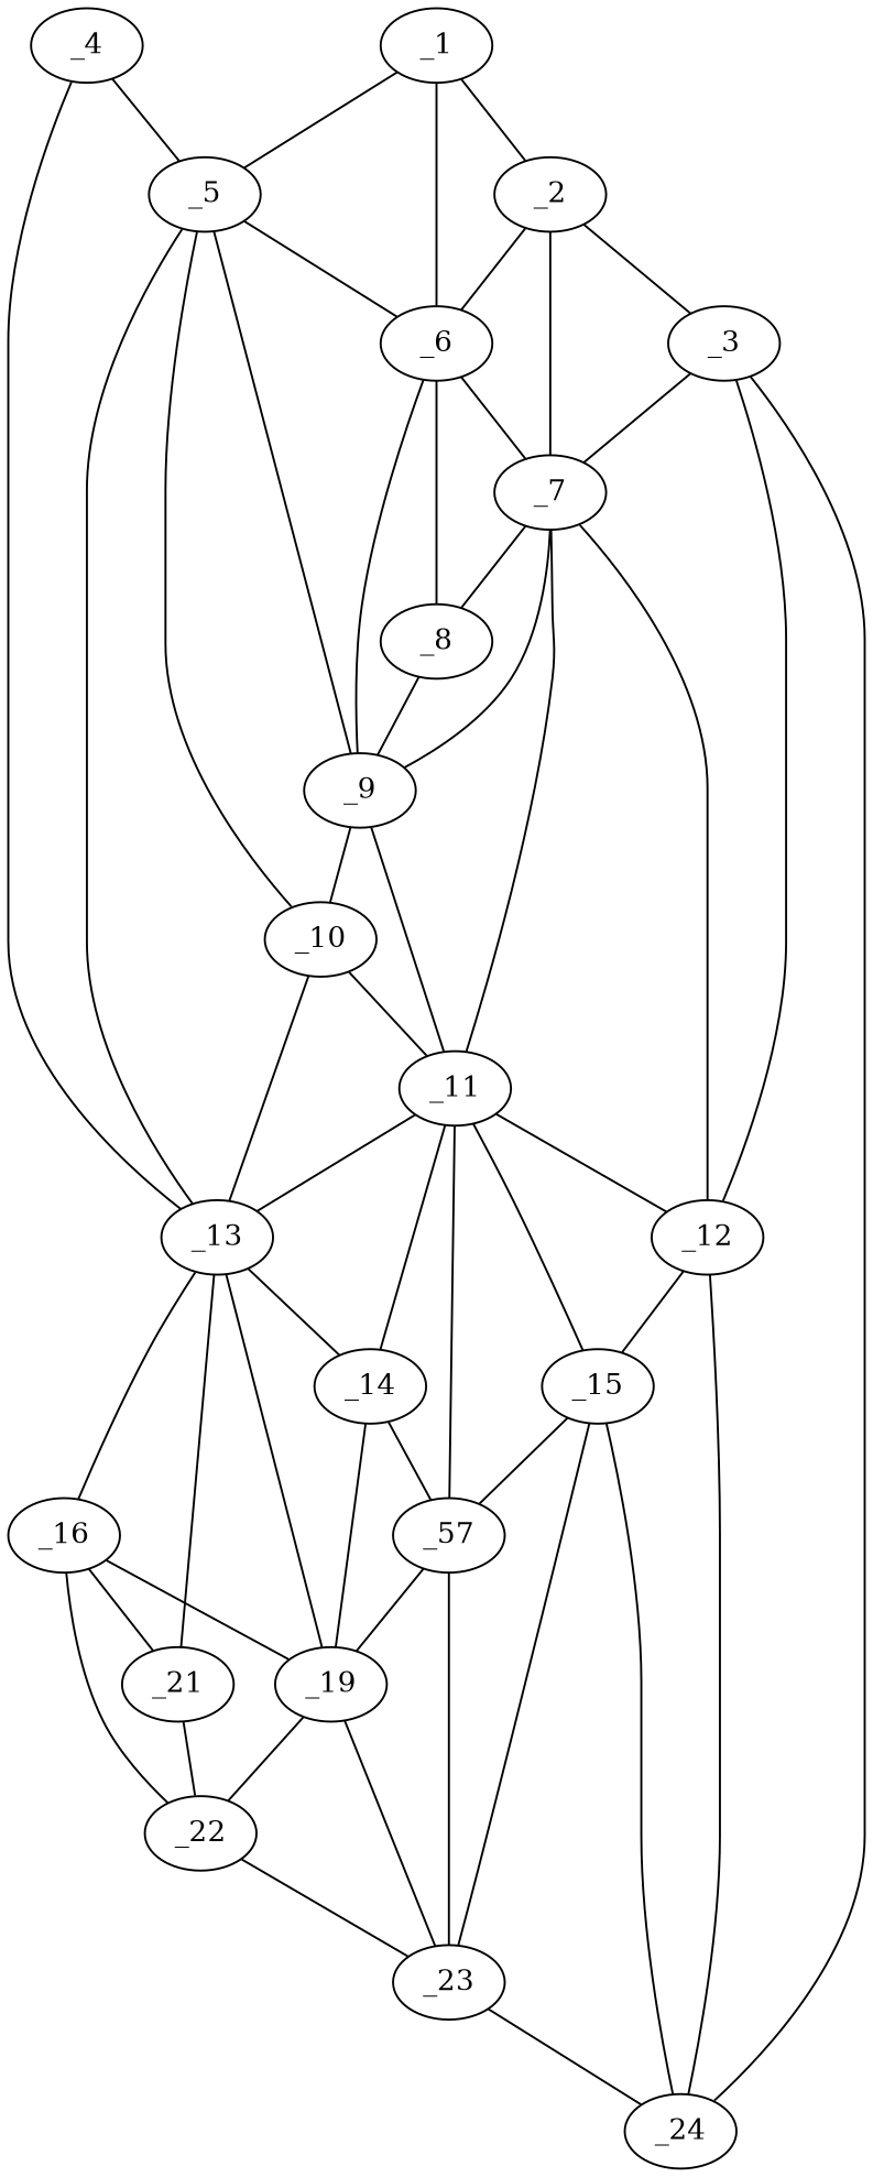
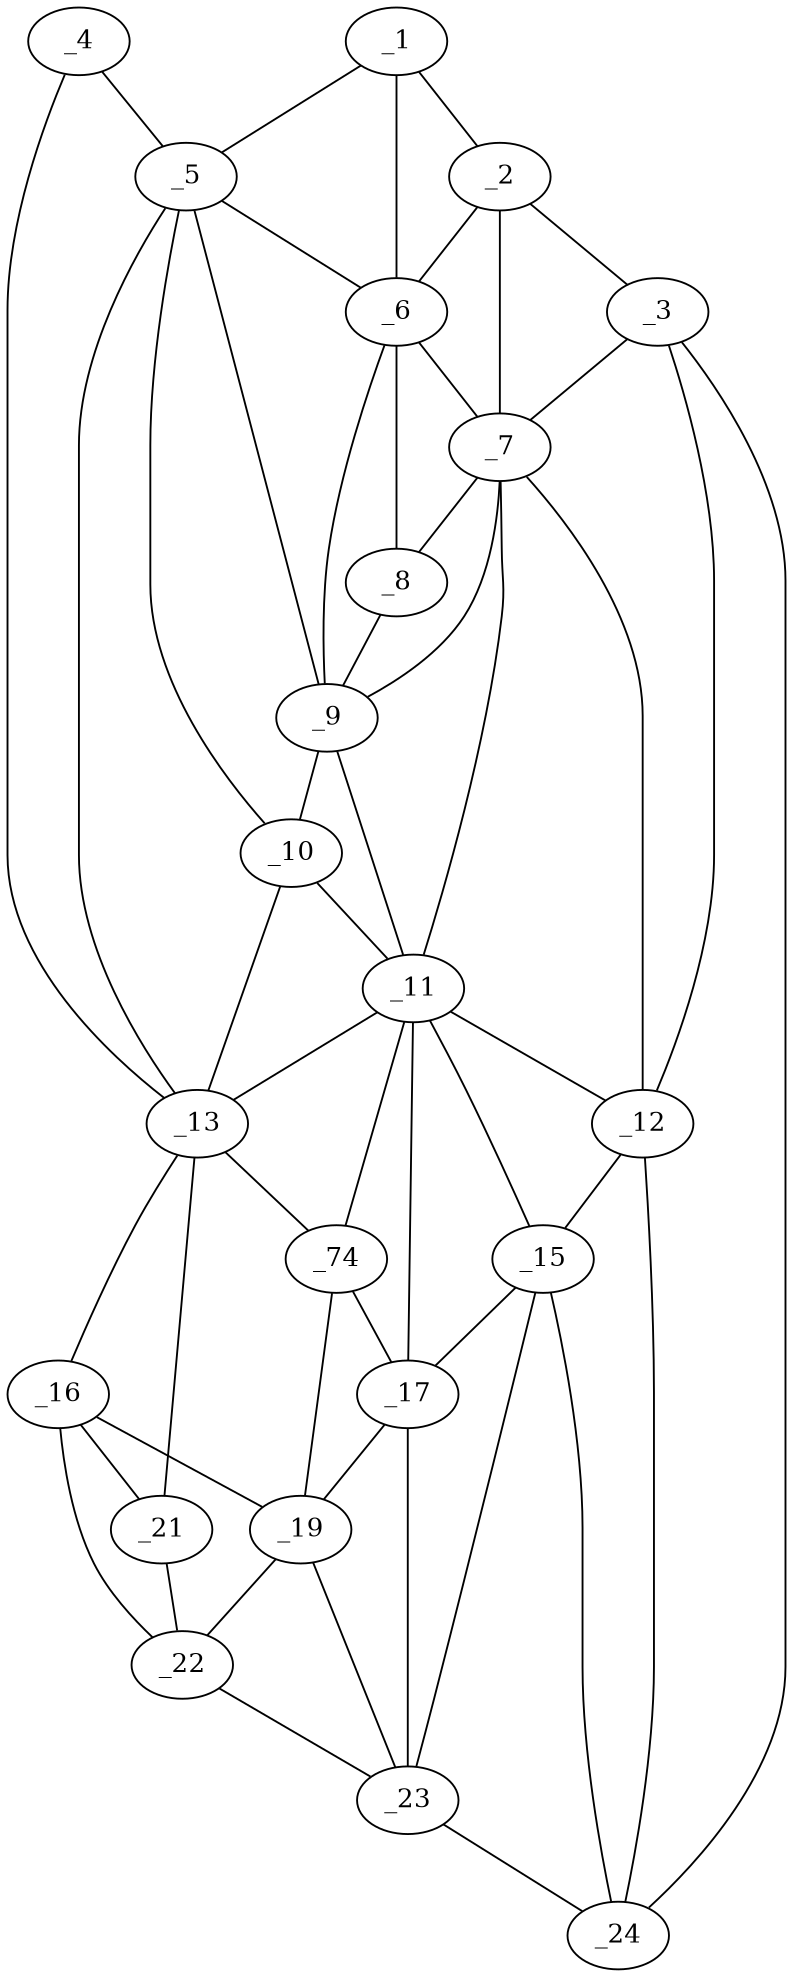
  graph {
    node [x=94 y=61]
    edge [valence=2]
    _1 [x=37 y=59]
    _5 [x=47]
    _2 [x=38 y=90]
    _6 [x=47 y=70]
    _4 [x=42 y=28]
    _13 [x=79 y=62]
    _9 [x=59 y=73]
    _10 [x=63 y=71]
    _3 [x=39 y=113]
    _7 [x=54 y=79]
    _8 [x=55 y=75]
-   _14 [x=82 y=73]
+   _14 [x=82 y=73 label=_74]
    _16 [x=86]
    _19 [x=88 y=71]
    _21 [y=47]
    _11 [x=71 y=74]
    _12 [x=77 y=110]
    _24 [y=112]
    _15 [x=84 y=107]
-   _17 [x=87 y=77 label=_57]
+   _17 [x=87 y=77]
    _23 [y=93]
    _22 [y=58]
    _1 -- _5
    _1 -- _2 [valence=1]
    _1 -- _6
    _5 -- _6
    _5 -- _13 [valence=1]
    _5 -- _9
    _5 -- _10
    _2 -- _6
    _2 -- _3 [valence=1]
    _2 -- _7
    _6 -- _9
    _6 -- _7
    _6 -- _8
    _4 -- _5 [valence=1]
    _4 -- _13
    _13 -- _14
    _13 -- _16
-   _13 -- _19
    _13 -- _21 [valence=1]
    _9 -- _10 [valence=1]
    _9 -- _11
    _10 -- _13
    _10 -- _11 [valence=1]
    _3 -- _7 [valence=1]
    _3 -- _12
    _3 -- _24 [valence=1]
    _7 -- _9
    _7 -- _8
    _7 -- _11
    _7 -- _12
    _8 -- _9 [valence=1]
    _14 -- _19
    _14 -- _17
    _16 -- _19 [valence=1]
    _16 -- _21 [valence=1]
    _16 -- _22
    _19 -- _23
    _19 -- _22
    _21 -- _22 [valence=1]
    _11 -- _13
    _11 -- _14
    _11 -- _12 [valence=1]
    _11 -- _15
    _11 -- _17
    _12 -- _24
    _12 -- _15
    _15 -- _24
    _15 -- _17
    _15 -- _23
    _17 -- _19 [valence=1]
    _17 -- _23
    _23 -- _24 [valence=1]
    _22 -- _23 [valence=1]
  }
